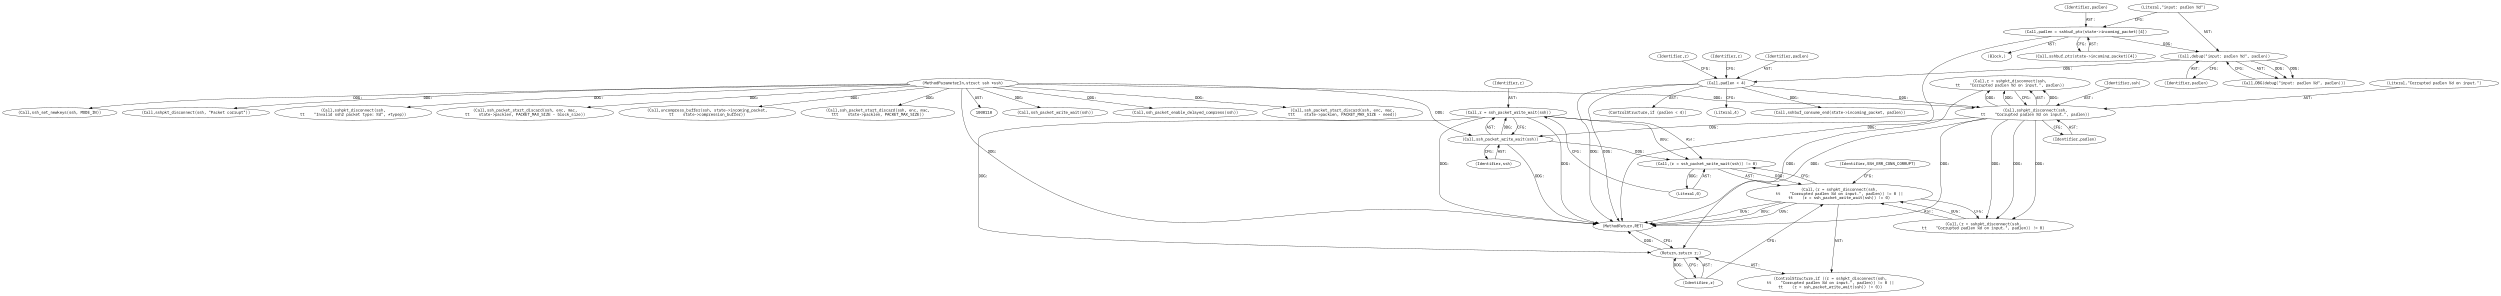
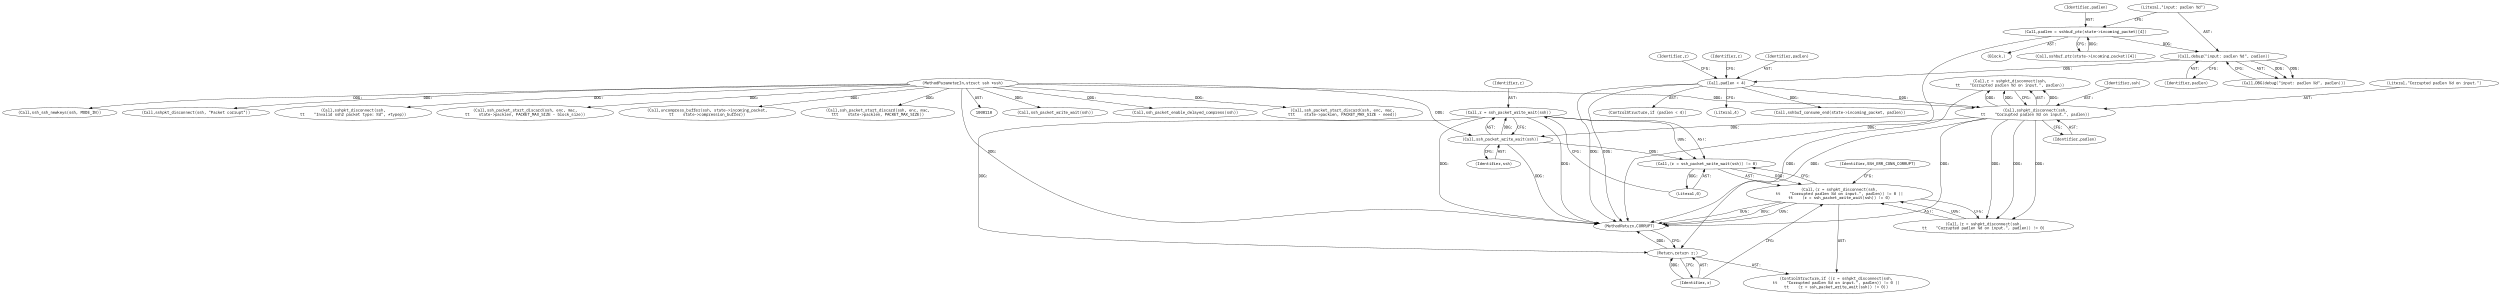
  digraph {
    fontname="IBM Plex Mono"
    node [fontname="IBM Plex Mono"]
    edge [fontname="IBM Plex Mono"]
    n1 [label="(Call,r = ssh_packet_write_wait(ssh))"]
    n2 [label="(Call,ssh_packet_write_wait(ssh))"]
    n3 [label="(Call,(r = ssh_packet_write_wait(ssh)) != 0)"]
    n4 [label="(Return,return r;)"]
-   n5 [label="(MethodReturn,RET)"]
+   n5 [label="(MethodReturn,CORRUPT)"]
    n6 [label="(Identifier,ssh)"]
    n7 [label="(Call,(r = sshpkt_disconnect(ssh,\n\t\t    \"Corrupted padlen %d on input.\", padlen)) != 0 ||\n\t\t    (r = ssh_packet_write_wait(ssh)) != 0)"]
    n8 [label="(Literal,0)"]
    n9 [label="(ControlStructure,if ((r = sshpkt_disconnect(ssh,\n\t\t    \"Corrupted padlen %d on input.\", padlen)) != 0 ||\n\t\t    (r = ssh_packet_write_wait(ssh)) != 0))"]
    n10 [label="(Identifier,r)"]
    n11 [label="(Call,sshpkt_disconnect(ssh,\n\t\t    \"Corrupted padlen %d on input.\", padlen))"]
    n12 [label="(Call,r = sshpkt_disconnect(ssh,\n\t\t    \"Corrupted padlen %d on input.\", padlen))"]
    n13 [label="(Call,(r = sshpkt_disconnect(ssh,\n\t\t    \"Corrupted padlen %d on input.\", padlen)) != 0)"]
    n14 [label="(Identifier,padlen)"]
    n15 [label="(MethodParameterIn,struct ssh *ssh)"]
    n16 [label="(Call,ssh_packet_write_wait(ssh))"]
    n17 [label="(Call,ssh_packet_enable_delayed_compress(ssh))"]
    n18 [label="(Call,ssh_packet_start_discard(ssh, enc, mac,\n\t\t\t    state->packlen, PACKET_MAX_SIZE - need))"]
-   n19 [label="(Call,ssh_set_newkeys(ssh, MODE_IN))"]
+   n19 [label="(Call,ssh_ssh_newkeys(ssh, MODE_IN))"]
    n20 [label="(Call,sshpkt_disconnect(ssh, \"Packet corrupt\"))"]
    n21 [label="(Call,sshpkt_disconnect(ssh,\n\t\t    \"Invalid ssh2 packet type: %d\", *typep))"]
    n22 [label="(Call,ssh_packet_start_discard(ssh, enc, mac,\n\t\t    state->packlen, PACKET_MAX_SIZE - block_size))"]
    n23 [label="(Call,uncompress_buffer(ssh, state->incoming_packet,\n\t\t    state->compression_buffer))"]
    n24 [label="(Call,ssh_packet_start_discard(ssh, enc, mac,\n\t\t\t    state->packlen, PACKET_MAX_SIZE))"]
    1000110
    n26 [label="(Call,padlen < 4)"]
    n27 [label="(ControlStructure,if (padlen < 4))"]
    n28 [label="(Literal,4)"]
    n29 [label="(Call,sshbuf_consume_end(state->incoming_packet, padlen))"]
    n30 [label="(Call,debug(\"input: padlen %d\", padlen))"]
    n31 [label="(Call,DBG(debug(\"input: padlen %d\", padlen)))"]
    n32 [label="(Identifier,padlen)"]
    n33 [label="(Call,padlen = sshbuf_ptr(state->incoming_packet)[4])"]
    n34 [label="(Call,sshbuf_ptr(state->incoming_packet)[4])"]
    n35 [label="(Block,)"]
    n36 [label="(Identifier,r)"]
    n37 [label="(Identifier,r)"]
    n38 [label="(Identifier,padlen)"]
    n39 [label="(Identifier,ssh)"]
    n40 [label="(Identifier,SSH_ERR_CONN_CORRUPT)"]
    n41 [label="(Literal,\"Corrupted padlen %d on input.\")"]
    n42 [label="(Literal,\"input: padlen %d\")"]
    n43 [label="(Identifier,r)"]
    n44 [label="(Identifier,padlen)"]
    n1 -> n2 [label="CFG: "]
    n1 -> n3 [label="AST: "]
    n1 -> n3 [label="DDG: "]
    n1 -> n4 [label="DDG: "]
    n1 -> n5 [label="DDG: "]
    n1 -> n5 [label="DDG: "]
    n2 -> n1 [label="AST: "]
    n2 -> n1 [label="DDG: "]
    n2 -> n3 [label="DDG: "]
    n2 -> n5 [label="DDG: "]
    n2 -> n6 [label="CFG: "]
    n3 -> n7 [label="AST: "]
    n3 -> n7 [label="DDG: "]
    n3 -> n8 [label="DDG: "]
    n4 -> n5 [label="DDG: "]
    n4 -> n9 [label="AST: "]
    n4 -> n10 [label="CFG: "]
    n5 -> n4 [label="CFG: "]
    n6 -> n2 [label="AST: "]
    n7 -> n3 [label="CFG: "]
    n7 -> n5 [label="DDG: "]
    n7 -> n5 [label="DDG: "]
    n7 -> n5 [label="DDG: "]
    n7 -> n9 [label="AST: "]
    n7 -> n13 [label="CFG: "]
    n8 -> n1 [label="CFG: "]
    n8 -> n3 [label="AST: "]
    n10 -> n4 [label="AST: "]
    n10 -> n4 [label="DDG: "]
    n10 -> n7 [label="CFG: "]
    n11 -> n2 [label="DDG: "]
    n11 -> n5 [label="DDG: "]
    n11 -> n5 [label="DDG: "]
    n11 -> n12 [label="AST: "]
    n11 -> n12 [label="DDG: "]
    n11 -> n12 [label="DDG: "]
    n11 -> n12 [label="DDG: "]
    n11 -> n13 [label="DDG: "]
    n11 -> n13 [label="DDG: "]
    n11 -> n13 [label="DDG: "]
    n11 -> n14 [label="CFG: "]
    n12 -> n4 [label="DDG: "]
    n12 -> n11 [label="CFG: "]
    n13 -> n7 [label="AST: "]
    n13 -> n7 [label="DDG: "]
    n14 -> n11 [label="AST: "]
    n15 -> n2 [label="DDG: "]
    n15 -> n5 [label="DDG: "]
    n15 -> n11 [label="DDG: "]
    n15 -> n16 [label="DDG: "]
    n15 -> n17 [label="DDG: "]
    n15 -> n18 [label="DDG: "]
    n15 -> n19 [label="DDG: "]
    n15 -> n20 [label="DDG: "]
    n15 -> n21 [label="DDG: "]
    n15 -> n22 [label="DDG: "]
    n15 -> n23 [label="DDG: "]
    n15 -> n24 [label="DDG: "]
    n15 -> 1000110 [label="AST: "]
    n26 -> n5 [label="DDG: "]
    n26 -> n5 [label="DDG: "]
    n26 -> n11 [label="DDG: "]
    n26 -> n27 [label="AST: "]
    n26 -> n28 [label="CFG: "]
    n26 -> n29 [label="DDG: "]
    n30 -> n26 [label="DDG: "]
    n30 -> n31 [label="AST: "]
    n30 -> n31 [label="DDG: "]
    n30 -> n31 [label="DDG: "]
    n30 -> n32 [label="CFG: "]
    n31 -> n30 [label="CFG: "]
    n32 -> n30 [label="AST: "]
    n33 -> n5 [label="DDG: "]
    n33 -> n30 [label="DDG: "]
    n33 -> n34 [label="CFG: "]
    n33 -> n35 [label="AST: "]
-   n34 -> n33 [label="AST: "]
+   n34 -> n33 [label="DDG: "]
    n36 -> n26 [label="CFG: "]
    n37 -> n26 [label="CFG: "]
    n38 -> n26 [label="AST: "]
    n39 -> n11 [label="AST: "]
    n40 -> n7 [label="CFG: "]
    n41 -> n11 [label="AST: "]
    n42 -> n30 [label="AST: "]
    n42 -> n33 [label="CFG: "]
    n43 -> n1 [label="AST: "]
    n44 -> n33 [label="AST: "]
  }
